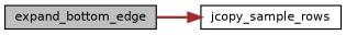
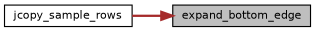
  digraph {
    rankdir=LR
    node [color=black fontname=Helvetica fontsize=10 shape=record]
    n1 [fillcolor=grey75 fontcolor=black height=0.2 label=expand_bottom_edge style=filled width=0.4]
    n2 [height=0.2 label=jcopy_sample_rows width=0.4]
-   n1 -> n2 [color=brown fontname=Helvetica fontsize=10 labelfontname=Helvetica labelfontsize=10 style=bold]
+   n2 -> n1 [color=brown fontname=Helvetica fontsize=10 labelfontname=Helvetica labelfontsize=10 style=bold]
  }
